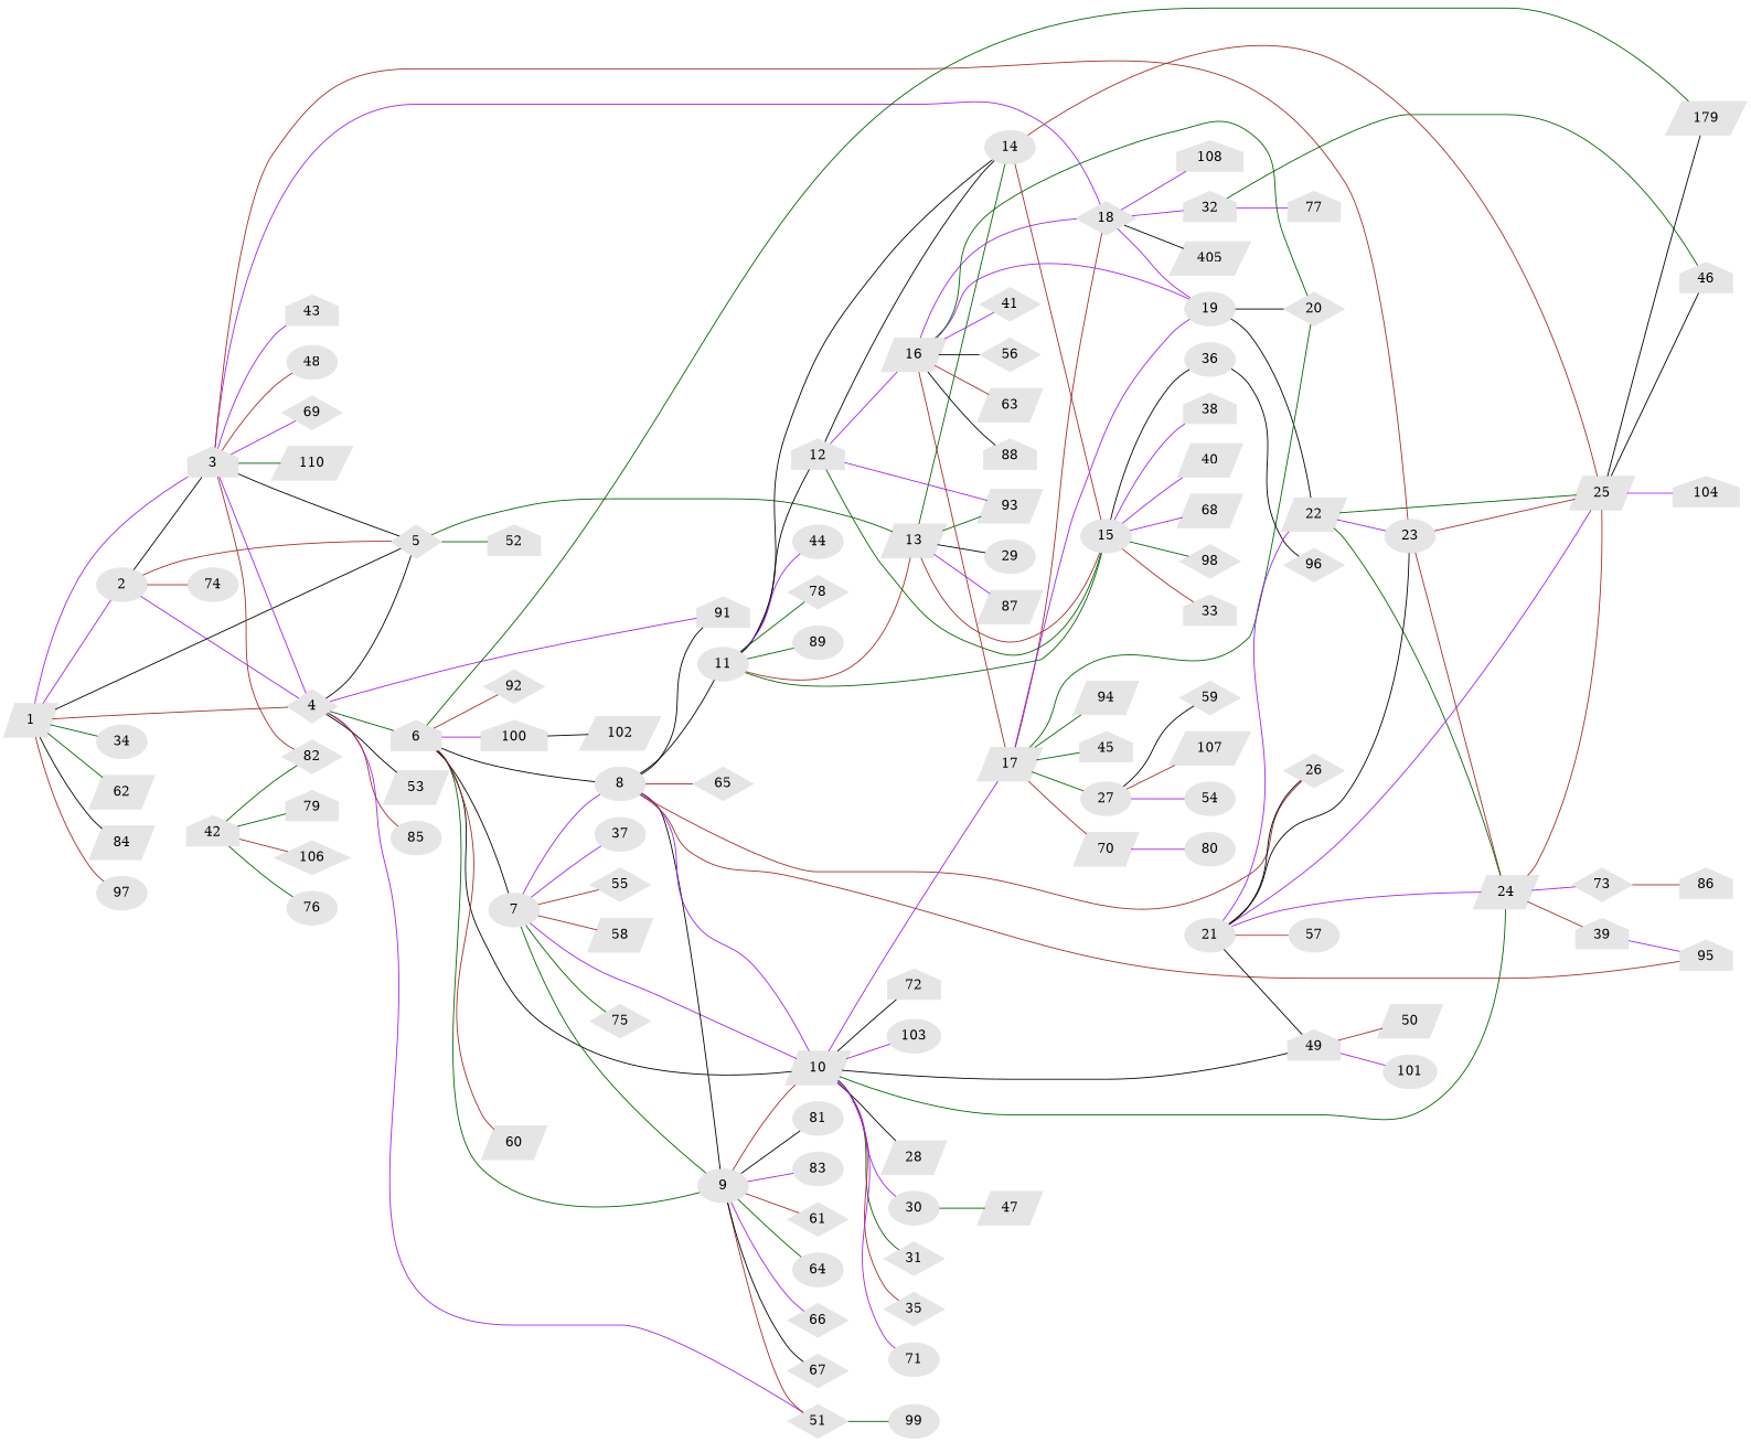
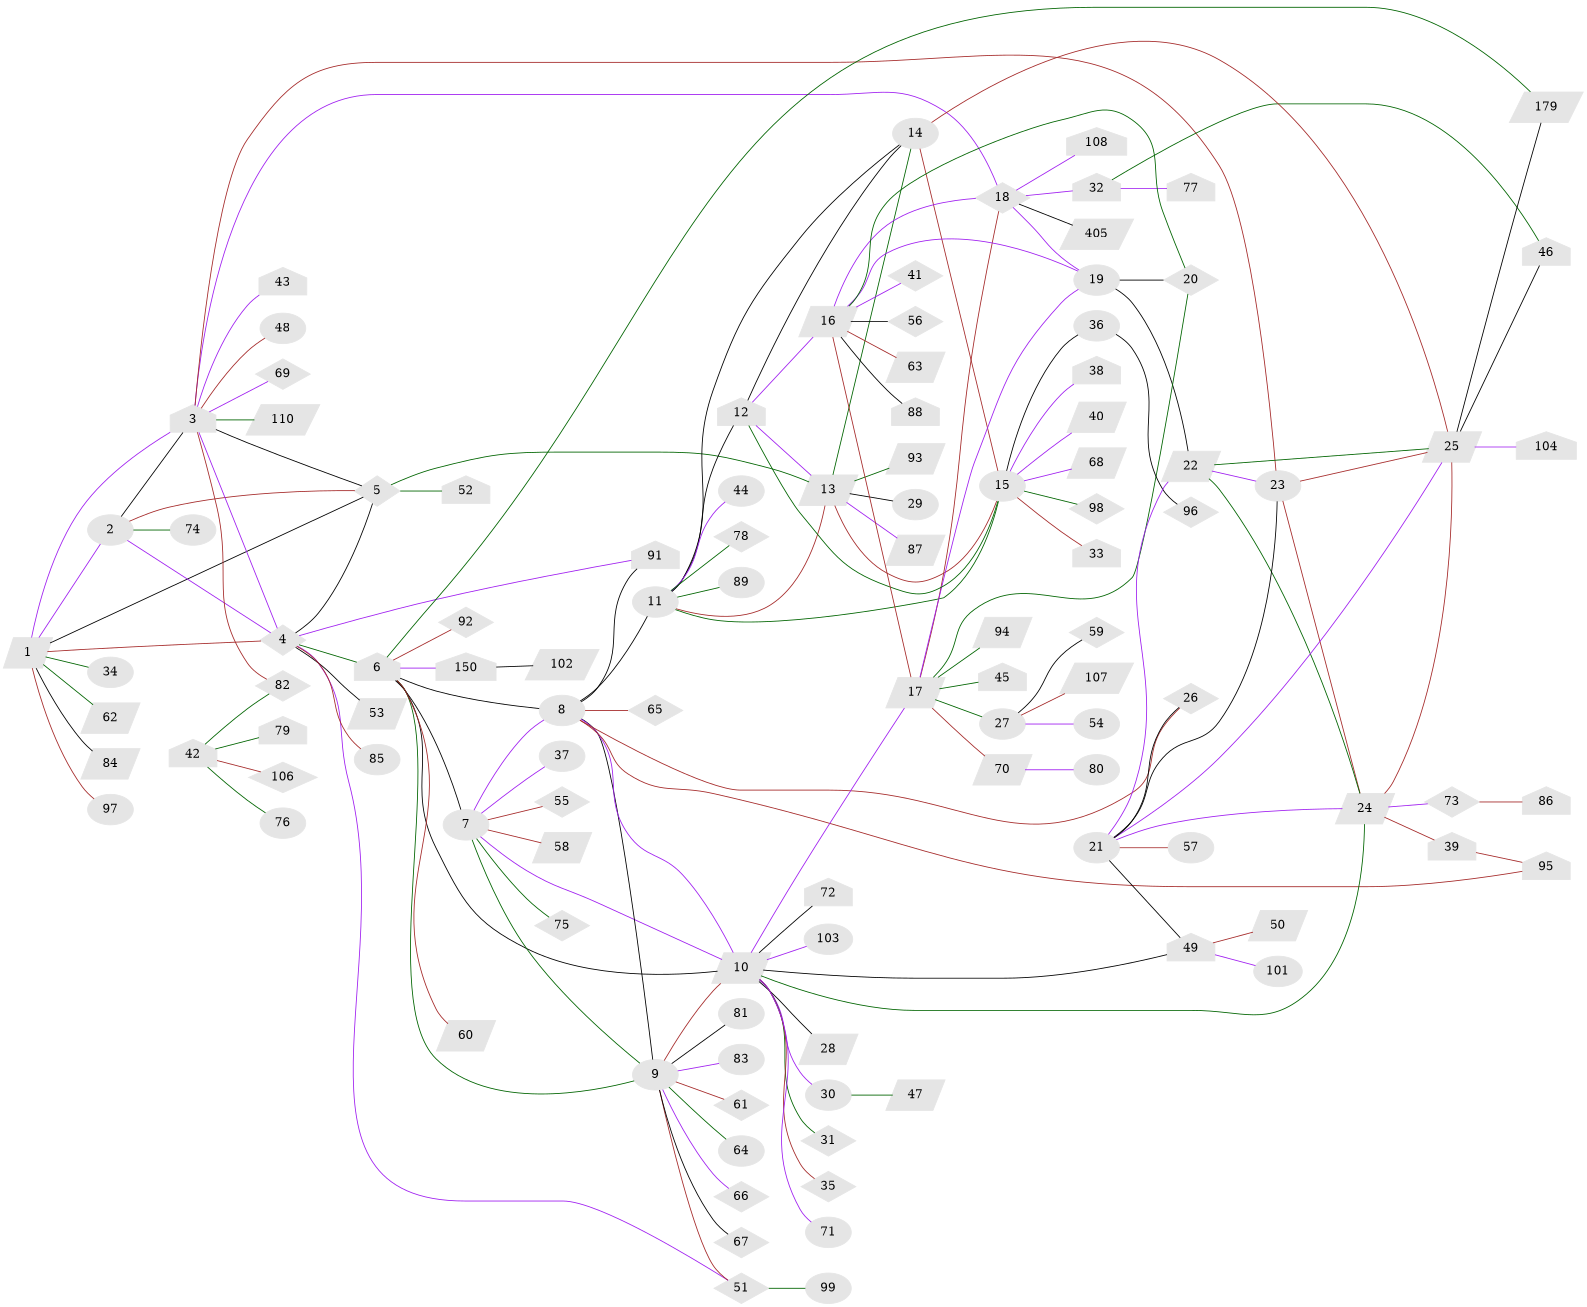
  graph {
    rankdir=LR
    node [color=gray90 shape=ellipse style=filled]
    edge [color=purple]
    1 [shape=parallelogram]
    2
    3 [shape=house]
    4 [shape=diamond]
    5 [shape=diamond]
    34
    62 [shape=parallelogram]
    84 [shape=parallelogram]
    97
    74
    18 [shape=diamond]
    23
    43 [shape=house]
    48
    69 [shape=diamond]
    82 [shape=diamond]
    110 [shape=parallelogram]
    6 [shape=house]
    51 [shape=diamond]
    53 [shape=parallelogram]
    85
    91 [shape=house]
    13 [shape=parallelogram]
    52 [shape=house]
    19
    32 [shape=house]
    n27 [label=405 shape=parallelogram]
    108 [shape=house]
    24 [shape=parallelogram]
    25 [shape=parallelogram]
    7
    8
    9
    10 [shape=parallelogram]
    60 [shape=parallelogram]
    92 [shape=diamond]
-   100 [shape=house]
+   100 [shape=house label=150]
    n38 [label=179 shape=parallelogram]
    99
    65 [shape=diamond]
    14
    15
    29
    87 [shape=parallelogram]
    93 [shape=parallelogram]
    37
    55 [shape=diamond]
    58 [shape=parallelogram]
    75 [shape=diamond]
    11
    26 [shape=diamond]
    95 [shape=house]
    61 [shape=diamond]
    64
    66 [shape=diamond]
    67 [shape=diamond]
    81
    83
    17 [shape=parallelogram]
    28 [shape=parallelogram]
    30
    31 [shape=diamond]
    35 [shape=diamond]
    49 [shape=house]
    71
    72 [shape=house]
    103
    102 [shape=parallelogram]
    12 [shape=house]
    44
    78 [shape=diamond]
    89
    20 [shape=diamond]
    27
    45 [shape=house]
    70 [shape=parallelogram]
    94 [shape=parallelogram]
    39 [shape=house]
    73 [shape=diamond]
    47 [shape=parallelogram]
    50 [shape=parallelogram]
    101
    16 [shape=parallelogram]
    33 [shape=house]
    36
    38 [shape=house]
    40 [shape=parallelogram]
    68 [shape=parallelogram]
    98 [shape=diamond]
    41 [shape=diamond]
    56 [shape=diamond]
    63 [shape=parallelogram]
    88 [shape=house]
    42 [shape=house]
    76
    79 [shape=house]
    106 [shape=diamond]
    46 [shape=house]
    104 [shape=house]
    96 [shape=diamond]
    22 [shape=parallelogram]
    54
    59 [shape=diamond]
    107 [shape=parallelogram]
    80
    77 [shape=house]
    21
    57
    86 [shape=house]
    1 -- 2
    1 -- 3
    1 -- 4 [color=brown]
    1 -- 5 [color=black]
    1 -- 34 [color=darkgreen]
    1 -- 62 [color=darkgreen]
    1 -- 84 [color=black]
    1 -- 97 [color=brown]
    2 -- 3 [color=black]
    2 -- 4
    2 -- 5 [color=brown]
-   2 -- 74 [color=brown]
+   2 -- 74 [color=darkgreen]
    3 -- 4
    3 -- 5 [color=black]
    3 -- 18
    3 -- 23 [color=brown]
    3 -- 43
    3 -- 48 [color=brown]
    3 -- 69
    3 -- 82 [color=brown]
    3 -- 110 [color=darkgreen]
    4 -- 5 [color=black]
    4 -- 6 [color=darkgreen]
    4 -- 51
    4 -- 53 [color=black]
    4 -- 85 [color=brown]
    4 -- 91
    5 -- 13 [color=darkgreen]
    5 -- 52 [color=darkgreen]
    18 -- 19
    18 -- 32
    18 -- n27 [color=black]
    18 -- 108
    23 -- 24 [color=brown]
    23 -- 25 [color=brown]
    6 -- 7 [color=black]
    6 -- 8 [color=black]
    6 -- 9 [color=darkgreen]
    6 -- 10 [color=black]
    6 -- 60 [color=brown]
    6 -- 92 [color=brown]
    6 -- 100
    6 -- n38 [color=darkgreen]
    51 -- 99 [color=darkgreen]
    13 -- 14 [color=darkgreen]
    13 -- 15 [color=brown]
    13 -- 29 [color=black]
    13 -- 87
    13 -- 93 [color=darkgreen]
    19 -- 20 [color=black]
    19 -- 22 [color=black]
    32 -- 46 [color=darkgreen]
    32 -- 77
    24 -- 25 [color=brown]
    24 -- 39 [color=brown]
    24 -- 73
    25 -- n38 [color=black]
    25 -- 46 [color=black]
    25 -- 104
    7 -- 8
    7 -- 9 [color=darkgreen]
    7 -- 10
    7 -- 37
    7 -- 55 [color=brown]
    7 -- 58 [color=brown]
    7 -- 75 [color=darkgreen]
    8 -- 91 [color=black]
    8 -- 9 [color=black]
    8 -- 10
    8 -- 65 [color=brown]
    8 -- 11 [color=black]
    8 -- 26 [color=brown]
    8 -- 95 [color=brown]
    9 -- 51 [color=brown]
    9 -- 10 [color=brown]
    9 -- 61 [color=brown]
    9 -- 64 [color=darkgreen]
    9 -- 66
    9 -- 67 [color=black]
    9 -- 81 [color=black]
    9 -- 83
    10 -- 24 [color=darkgreen]
    10 -- 17
    10 -- 28 [color=black]
    10 -- 30
    10 -- 31 [color=darkgreen]
    10 -- 35 [color=brown]
    10 -- 49 [color=black]
    10 -- 71
    10 -- 72 [color=black]
    10 -- 103
    100 -- 102 [color=black]
    14 -- 25 [color=brown]
    14 -- 15 [color=brown]
    15 -- 33 [color=brown]
    15 -- 36 [color=black]
    15 -- 38
    15 -- 40
    15 -- 68
    15 -- 98 [color=darkgreen]
    11 -- 13 [color=brown]
    11 -- 14 [color=black]
    11 -- 15 [color=darkgreen]
    11 -- 12 [color=black]
    11 -- 44
    11 -- 78 [color=darkgreen]
    11 -- 89 [color=darkgreen]
    17 -- 18 [color=brown]
    17 -- 19
    17 -- 20 [color=darkgreen]
    17 -- 27 [color=darkgreen]
    17 -- 45 [color=darkgreen]
    17 -- 70 [color=brown]
    17 -- 94 [color=darkgreen]
    30 -- 47 [color=darkgreen]
    49 -- 50 [color=brown]
    49 -- 101
-   12 -- 93
+   12 -- 13
    12 -- 14 [color=black]
    12 -- 15 [color=darkgreen]
    12 -- 16
    27 -- 54
    27 -- 59 [color=black]
    27 -- 107 [color=brown]
    70 -- 80
-   39 -- 95
+   39 -- 95 [color=brown]
    73 -- 86 [color=brown]
    16 -- 18
    16 -- 19
    16 -- 17 [color=brown]
    16 -- 20 [color=darkgreen]
    16 -- 41
    16 -- 56 [color=black]
    16 -- 63 [color=brown]
    16 -- 88 [color=black]
    36 -- 96 [color=black]
    42 -- 82 [color=darkgreen]
    42 -- 76 [color=darkgreen]
    42 -- 79 [color=darkgreen]
    42 -- 106 [color=brown]
    22 -- 23
    22 -- 24 [color=darkgreen]
    22 -- 25 [color=darkgreen]
    21 -- 23 [color=black]
    21 -- 24
    21 -- 25
    21 -- 26 [color=black]
    21 -- 49 [color=black]
    21 -- 22
    21 -- 57 [color=brown]
  }
